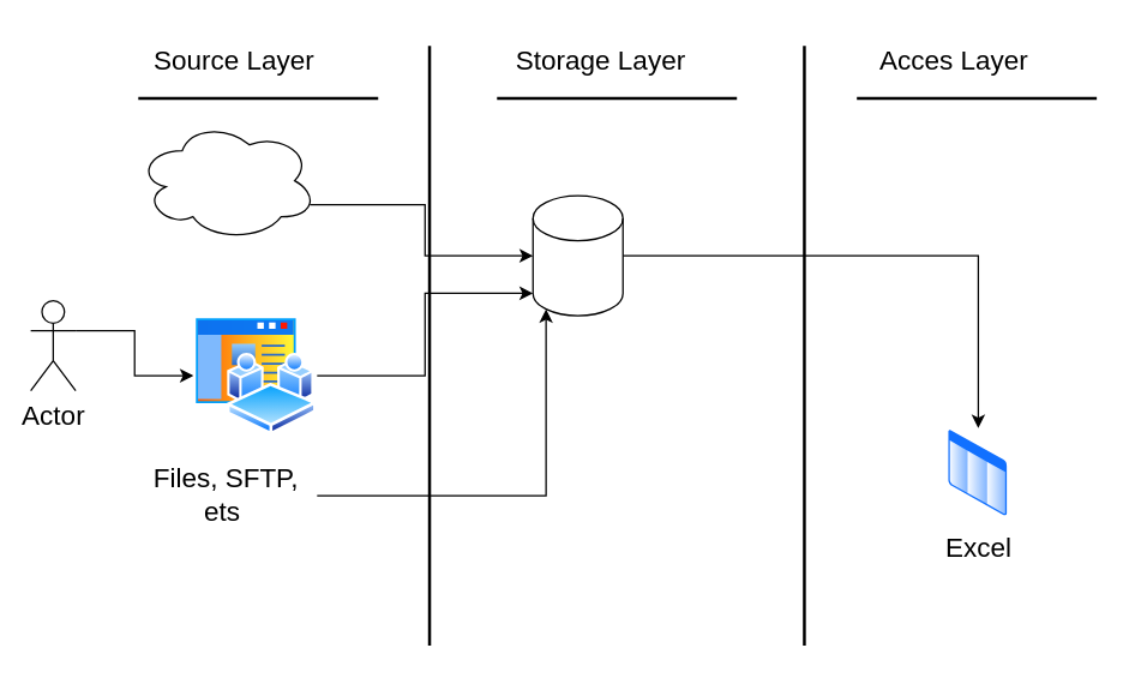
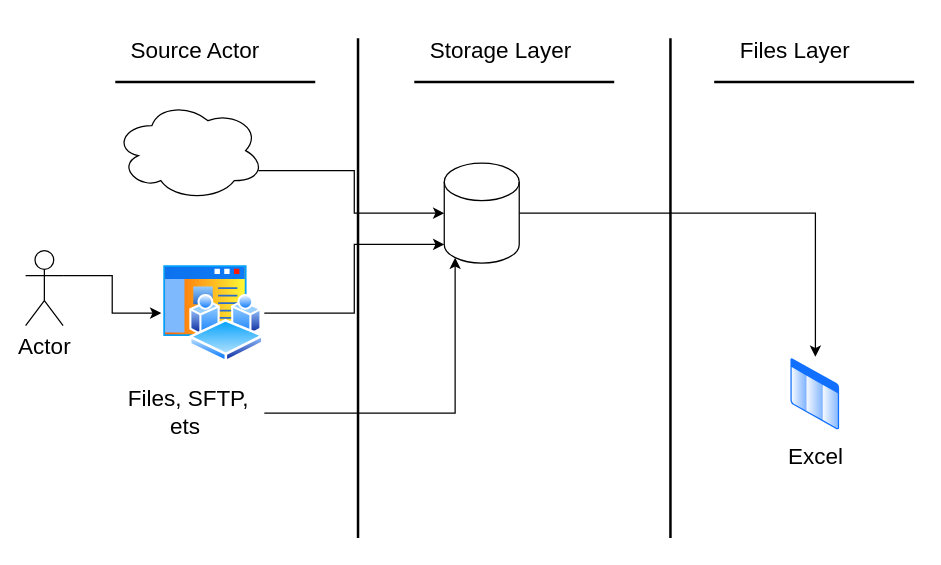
  <mxCell id="0" />
  <mxCell id="1" parent="0" />
- <mxCell id="2" value="Source Layer" style="text;html=1;strokeColor=none;fillColor=none;align=center;verticalAlign=middle;whiteSpace=wrap;rounded=0;fontSize=18;" vertex="1" parent="1"><mxGeometry x="101" y="20" width="110" height="40" as="geometry" /></mxCell>
+ <mxCell id="2" value="Source Actor" style="text;html=1;strokeColor=none;fillColor=none;align=center;verticalAlign=middle;whiteSpace=wrap;rounded=0;fontSize=18;" vertex="1" parent="1"><mxGeometry x="101" y="20" width="110" height="40" as="geometry" /></mxCell>
  <mxCell id="3" value="Storage Layer" style="text;html=1;strokeColor=none;fillColor=none;align=center;verticalAlign=middle;whiteSpace=wrap;rounded=0;fontSize=18;" vertex="1" parent="1"><mxGeometry x="341" y="20" width="119" height="40" as="geometry" /></mxCell>
- <mxCell id="4" value="Acces Layer" style="text;html=1;strokeColor=none;fillColor=none;align=center;verticalAlign=middle;whiteSpace=wrap;rounded=0;fontSize=18;" vertex="1" parent="1"><mxGeometry x="581" y="20" width="110" height="40" as="geometry" /></mxCell>
+ <mxCell id="4" value="Files Layer" style="text;html=1;strokeColor=none;fillColor=none;align=center;verticalAlign=middle;whiteSpace=wrap;rounded=0;fontSize=18;" vertex="1" parent="1"><mxGeometry x="581" y="20" width="110" height="40" as="geometry" /></mxCell>
  <mxCell id="5" style="edgeStyle=orthogonalEdgeStyle;rounded=0;orthogonalLoop=1;jettySize=auto;html=1;exitX=0.96;exitY=0.7;exitDx=0;exitDy=0;exitPerimeter=0;entryX=0;entryY=0.5;entryDx=0;entryDy=0;entryPerimeter=0;fontSize=18;" edge="1" parent="1" source="6" target="10"><mxGeometry relative="1" as="geometry" /></mxCell>
  <mxCell id="6" value="" style="ellipse;shape=cloud;whiteSpace=wrap;html=1;" vertex="1" parent="1"><mxGeometry x="91" y="80" width="120" height="80" as="geometry" /></mxCell>
  <mxCell id="7" style="edgeStyle=orthogonalEdgeStyle;rounded=0;orthogonalLoop=1;jettySize=auto;html=1;exitX=1;exitY=0.333;exitDx=0;exitDy=0;exitPerimeter=0;fontSize=18;" edge="1" parent="1" source="8" target="12"><mxGeometry relative="1" as="geometry" /></mxCell>
  <mxCell id="8" value="Actor" style="shape=umlActor;verticalLabelPosition=bottom;verticalAlign=top;html=1;outlineConnect=0;fontSize=18;" vertex="1" parent="1"><mxGeometry x="20" y="200" width="30" height="60" as="geometry" /></mxCell>
  <mxCell id="9" style="edgeStyle=orthogonalEdgeStyle;rounded=0;orthogonalLoop=1;jettySize=auto;html=1;fontSize=18;" edge="1" parent="1" source="10" target="15"><mxGeometry relative="1" as="geometry" /></mxCell>
  <mxCell id="10" value="" style="shape=cylinder3;whiteSpace=wrap;html=1;boundedLbl=1;backgroundOutline=1;size=15;fontSize=18;" vertex="1" parent="1"><mxGeometry x="355" y="130" width="60" height="80" as="geometry" /></mxCell>
  <mxCell id="11" style="edgeStyle=orthogonalEdgeStyle;rounded=0;orthogonalLoop=1;jettySize=auto;html=1;exitX=1;exitY=0.5;exitDx=0;exitDy=0;entryX=0;entryY=1;entryDx=0;entryDy=-15;entryPerimeter=0;fontSize=18;" edge="1" parent="1" source="12" target="10"><mxGeometry relative="1" as="geometry" /></mxCell>
  <mxCell id="12" value="" style="aspect=fixed;perimeter=ellipsePerimeter;html=1;align=center;shadow=0;dashed=0;spacingTop=3;image;image=img/lib/active_directory/workspace_site.svg;fontSize=18;" vertex="1" parent="1"><mxGeometry x="128.53" y="210" width="82.47" height="80" as="geometry" /></mxCell>
  <mxCell id="13" style="edgeStyle=orthogonalEdgeStyle;rounded=0;orthogonalLoop=1;jettySize=auto;html=1;entryX=0.145;entryY=1;entryDx=0;entryDy=-4.35;entryPerimeter=0;fontSize=18;" edge="1" parent="1" source="14" target="10"><mxGeometry relative="1" as="geometry" /></mxCell>
  <mxCell id="14" value="Files, SFTP, ets&amp;nbsp;" style="text;html=1;strokeColor=none;fillColor=none;align=center;verticalAlign=middle;whiteSpace=wrap;rounded=0;fontSize=18;" vertex="1" parent="1"><mxGeometry x="90" y="310" width="121" height="40" as="geometry" /></mxCell>
  <mxCell id="15" value="Excel" style="aspect=fixed;perimeter=ellipsePerimeter;html=1;align=center;shadow=0;dashed=0;spacingTop=3;image;image=img/lib/active_directory/list.svg;fontSize=18;" vertex="1" parent="1"><mxGeometry x="631" y="285" width="42" height="60" as="geometry" /></mxCell>
  <mxCell id="16" value="" style="line;strokeWidth=2;direction=south;html=1;fontSize=18;" vertex="1" parent="1"><mxGeometry x="281" y="30" width="10" height="400" as="geometry" /></mxCell>
  <mxCell id="17" value="" style="line;strokeWidth=2;html=1;fontSize=18;" vertex="1" parent="1"><mxGeometry x="91.76" y="60" width="160" height="10" as="geometry" /></mxCell>
  <mxCell id="18" value="" style="line;strokeWidth=2;html=1;fontSize=18;" vertex="1" parent="1"><mxGeometry x="331" y="60" width="160" height="10" as="geometry" /></mxCell>
  <mxCell id="19" value="" style="line;strokeWidth=2;direction=south;html=1;fontSize=18;" vertex="1" parent="1"><mxGeometry x="531" y="30" width="10" height="400" as="geometry" /></mxCell>
  <mxCell id="20" value="" style="line;strokeWidth=2;html=1;fontSize=18;" vertex="1" parent="1"><mxGeometry x="571" y="60" width="160" height="10" as="geometry" /></mxCell>
